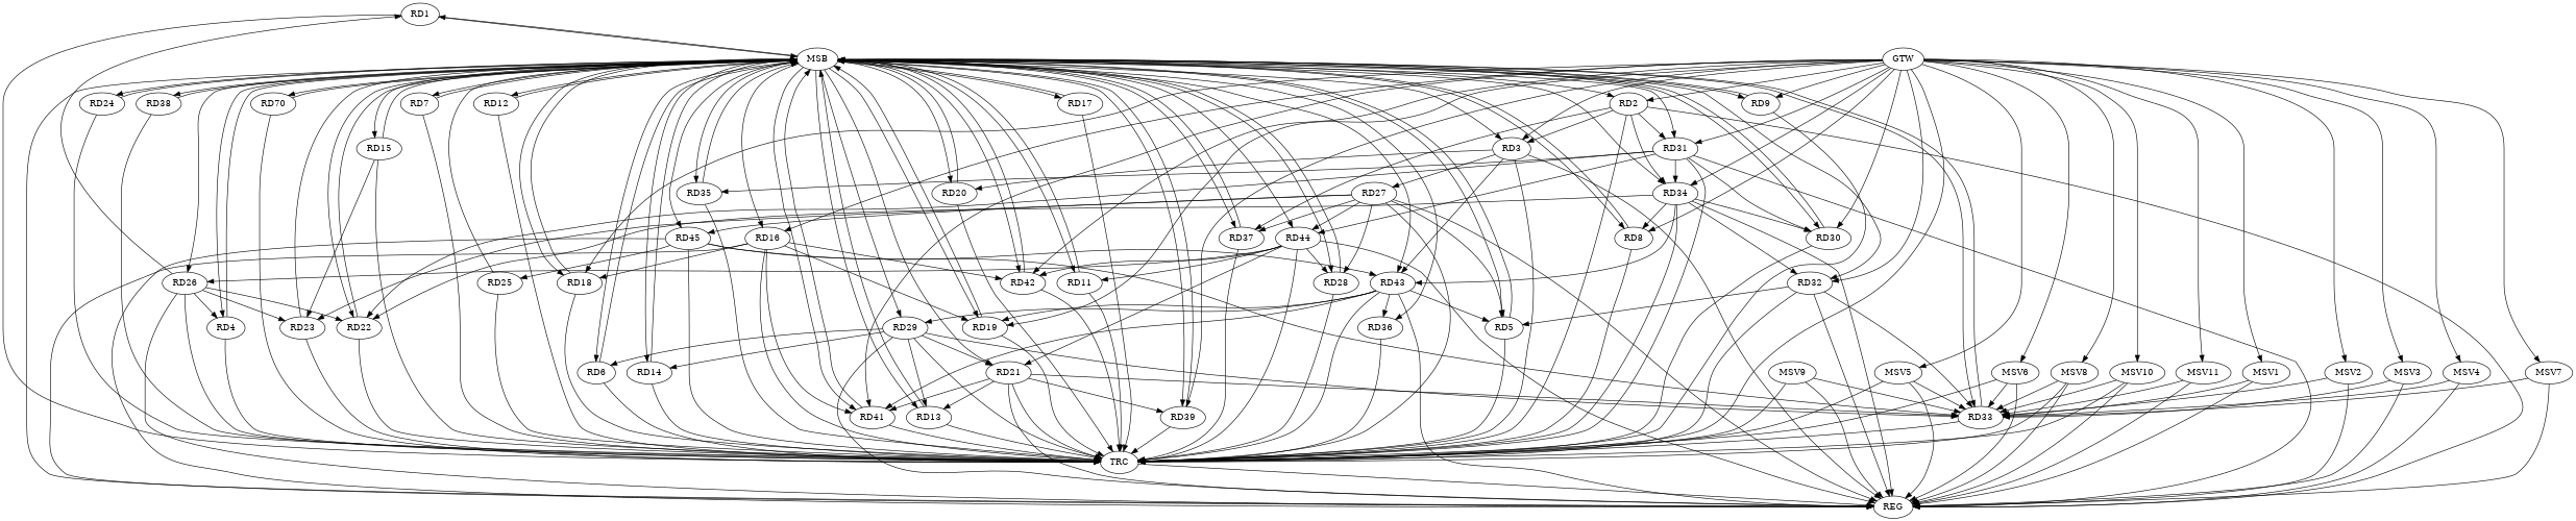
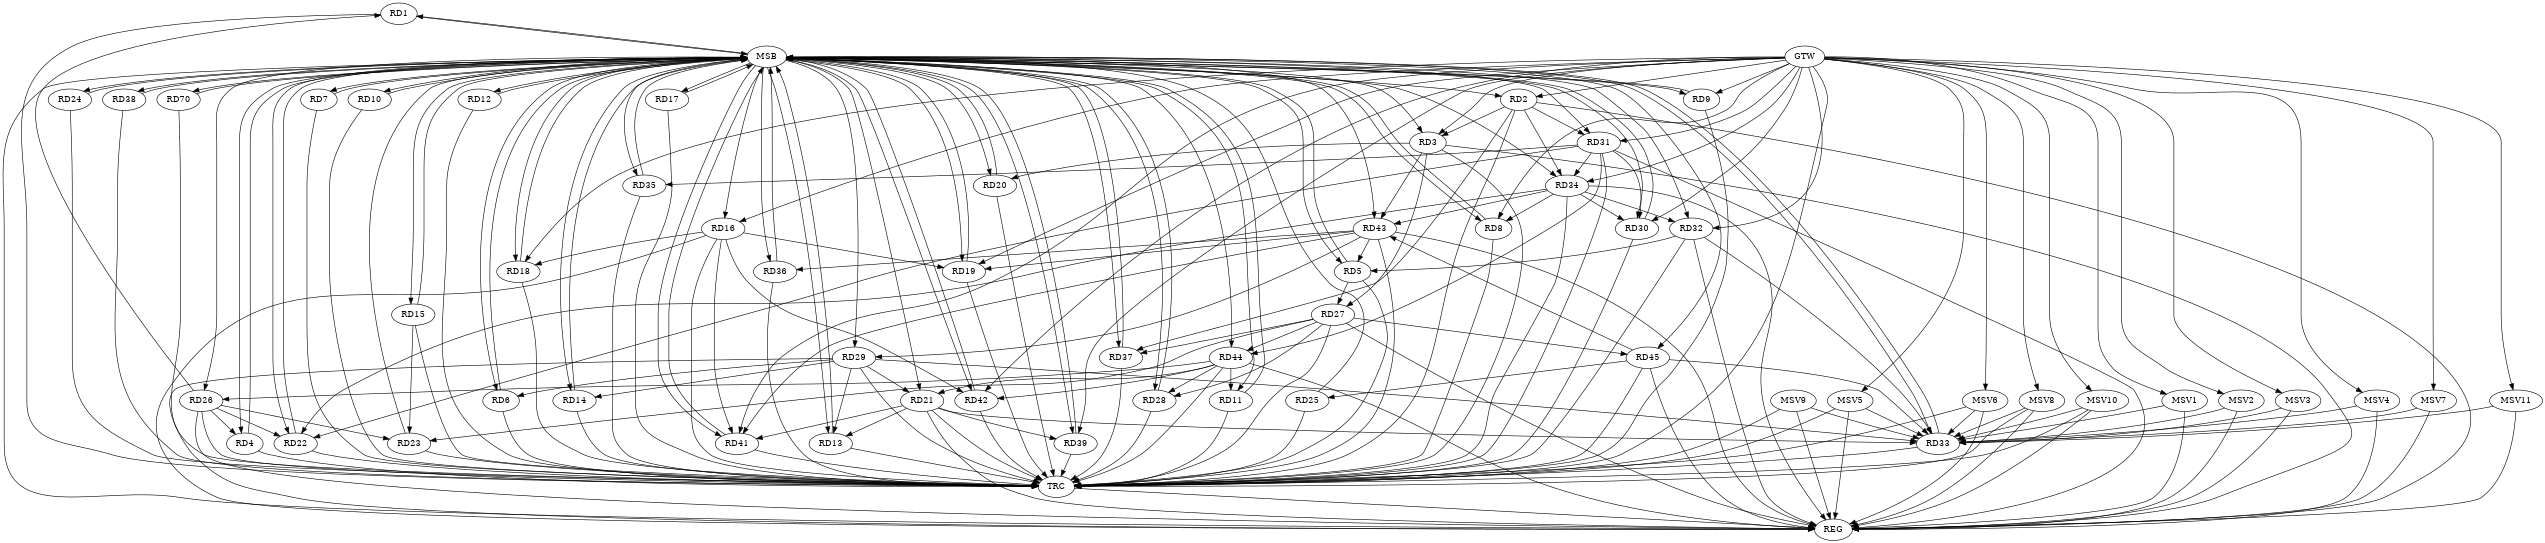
  strict digraph {
    fontname="DejaVu Serif"
    node [fontname="DejaVu Serif"]
    edge [fontname="DejaVu Serif"]
    n1 [label=RD1]
    n2 [label=MSB]
    n3 [label=TRC]
    n4 [label=RD2]
    n5 [label=RD3]
    n6 [label=RD31]
    n7 [label=RD34]
    n8 [label=RD37]
    n9 [label=REG]
    n10 [label=RD20]
    n11 [label=RD43]
    n12 [label=RD4]
    n13 [label=RD5]
    n14 [label=RD6]
    n15 [label=RD7]
    n16 [label=RD8]
    n17 [label=RD9]
+   n18 [label=RD10]
    n19 [label=RD11]
    n20 [label=RD12]
    n21 [label=RD13]
    n22 [label=RD14]
    n23 [label=RD15]
    n24 [label=RD16]
    n25 [label=RD18]
    n26 [label=RD19]
    n27 [label=RD41]
    n28 [label=RD42]
    n29 [label=RD17]
    n30 [label=RD21]
    n31 [label=RD33]
    n32 [label=RD39]
    n33 [label=RD22]
    n34 [label=RD24]
    n35 [label=RD26]
    n36 [label=RD28]
    n37 [label=RD44]
    n38 [label=RD45]
    n39 [label=RD29]
    n40 [label=RD30]
    n41 [label=RD35]
    n42 [label=RD32]
    n43 [label=RD36]
    n44 [label=RD38]
    n45 [label=RD70]
    n46 [label=RD27]
    n47 [label=RD23]
    n48 [label=RD25]
    n49 [label=GTW]
    n50 [label=MSV1]
    n51 [label=MSV2]
    n52 [label=MSV3]
    n53 [label=MSV4]
    n54 [label=MSV5]
    n55 [label=MSV6]
    n56 [label=MSV7]
    n57 [label=MSV8]
    n58 [label=MSV10]
    n59 [label=MSV11]
    n60 [label=MSV9]
    n1 -> n2
    n1 -> n3
    n2 -> n1
    n2 -> n4
    n2 -> n5
    n2 -> n6
    n2 -> n7
    n2 -> n8
    n2 -> n9
    n2 -> n10
    n2 -> n11
    n2 -> n12
    n2 -> n13
    n2 -> n14
    n2 -> n15
    n2 -> n16
    n2 -> n17
+   n2 -> n18
    n2 -> n19
    n2 -> n20
    n2 -> n21
    n2 -> n22
    n2 -> n23
    n2 -> n24
    n2 -> n25
    n2 -> n26
    n2 -> n27
    n2 -> n28
    n2 -> n29
    n2 -> n30
    n2 -> n31
    n2 -> n32
    n2 -> n33
    n2 -> n34
    n2 -> n35
    n2 -> n36
    n2 -> n37
    n2 -> n38
    n2 -> n39
    n2 -> n40
    n2 -> n41
    n2 -> n42
    n2 -> n43
    n2 -> n44
    n2 -> n45
    n3 -> n9
    n4 -> n3
    n4 -> n5
    n4 -> n6
    n4 -> n7
    n4 -> n8
    n4 -> n9
    n5 -> n3
    n5 -> n9
    n5 -> n10
    n5 -> n11
    n5 -> n46
    n6 -> n3
    n6 -> n7
    n6 -> n9
    n6 -> n33
    n6 -> n37
    n6 -> n40
    n6 -> n41
    n7 -> n3
    n7 -> n9
    n7 -> n11
    n7 -> n16
    n7 -> n33
    n7 -> n40
    n7 -> n42
    n8 -> n2
    n8 -> n3
    n10 -> n2
    n10 -> n3
    n11 -> n3
    n11 -> n9
    n11 -> n13
    n11 -> n26
    n11 -> n27
    n11 -> n39
    n11 -> n43
    n12 -> n2
    n12 -> n3
    n13 -> n2
    n13 -> n3
    n14 -> n2
    n14 -> n3
    n15 -> n2
    n15 -> n3
    n16 -> n2
    n16 -> n3
    n17 -> n2
    n17 -> n3
+   n18 -> n2
+   n18 -> n3
    n19 -> n2
    n19 -> n3
    n20 -> n2
    n20 -> n3
    n21 -> n2
    n21 -> n3
    n22 -> n2
    n22 -> n3
    n23 -> n2
    n23 -> n3
    n23 -> n47
    n24 -> n3
    n24 -> n9
    n24 -> n25
    n24 -> n26
    n24 -> n27
    n24 -> n28
    n25 -> n2
    n25 -> n3
    n26 -> n2
    n26 -> n3
    n27 -> n2
    n27 -> n3
    n28 -> n2
    n28 -> n3
    n29 -> n2
    n29 -> n3
    n30 -> n3
    n30 -> n9
    n30 -> n21
    n30 -> n27
    n30 -> n31
    n30 -> n32
    n31 -> n2
    n31 -> n3
    n32 -> n2
    n32 -> n3
    n33 -> n2
    n33 -> n3
    n34 -> n2
    n34 -> n3
    n35 -> n1
    n35 -> n3
    n35 -> n9
    n35 -> n12
    n35 -> n33
    n35 -> n47
    n36 -> n2
    n36 -> n3
    n37 -> n3
    n37 -> n9
    n37 -> n19
    n37 -> n28
    n37 -> n30
    n37 -> n35
    n37 -> n36
    n38 -> n3
    n38 -> n9
    n38 -> n11
    n38 -> n31
    n38 -> n48
    n39 -> n3
    n39 -> n9
    n39 -> n14
    n39 -> n21
    n39 -> n22
    n39 -> n30
    n39 -> n31
    n40 -> n2
    n40 -> n3
    n41 -> n2
    n41 -> n3
    n42 -> n3
    n42 -> n9
    n42 -> n13
    n42 -> n31
+   n43 -> n2
    n43 -> n3
    n44 -> n2
    n44 -> n3
    n45 -> n2
    n45 -> n3
    n46 -> n3
    n46 -> n8
    n46 -> n9
-   n46 -> n13
+   n13 -> n46
    n46 -> n36
    n46 -> n37
    n46 -> n38
    n46 -> n47
    n47 -> n2
    n47 -> n3
    n48 -> n2
    n48 -> n3
    n49 -> n3
    n49 -> n4
    n49 -> n5
    n49 -> n6
    n49 -> n7
    n49 -> n16
    n49 -> n17
    n49 -> n24
    n49 -> n25
    n49 -> n26
    n49 -> n27
    n49 -> n28
    n49 -> n32
    n49 -> n40
    n49 -> n42
    n49 -> n50
    n49 -> n51
    n49 -> n52
    n49 -> n53
    n49 -> n54
    n49 -> n55
    n49 -> n56
    n49 -> n57
    n49 -> n58
    n49 -> n59
    n50 -> n9
    n50 -> n31
    n51 -> n9
    n51 -> n31
    n52 -> n9
    n52 -> n31
    n53 -> n9
    n53 -> n31
    n54 -> n3
    n54 -> n9
    n54 -> n31
    n55 -> n3
    n55 -> n9
    n55 -> n31
    n56 -> n9
    n56 -> n31
    n57 -> n3
    n57 -> n9
    n57 -> n31
    n58 -> n3
    n58 -> n9
    n58 -> n31
    n59 -> n9
    n59 -> n31
    n60 -> n3
    n60 -> n9
    n60 -> n31
  }
